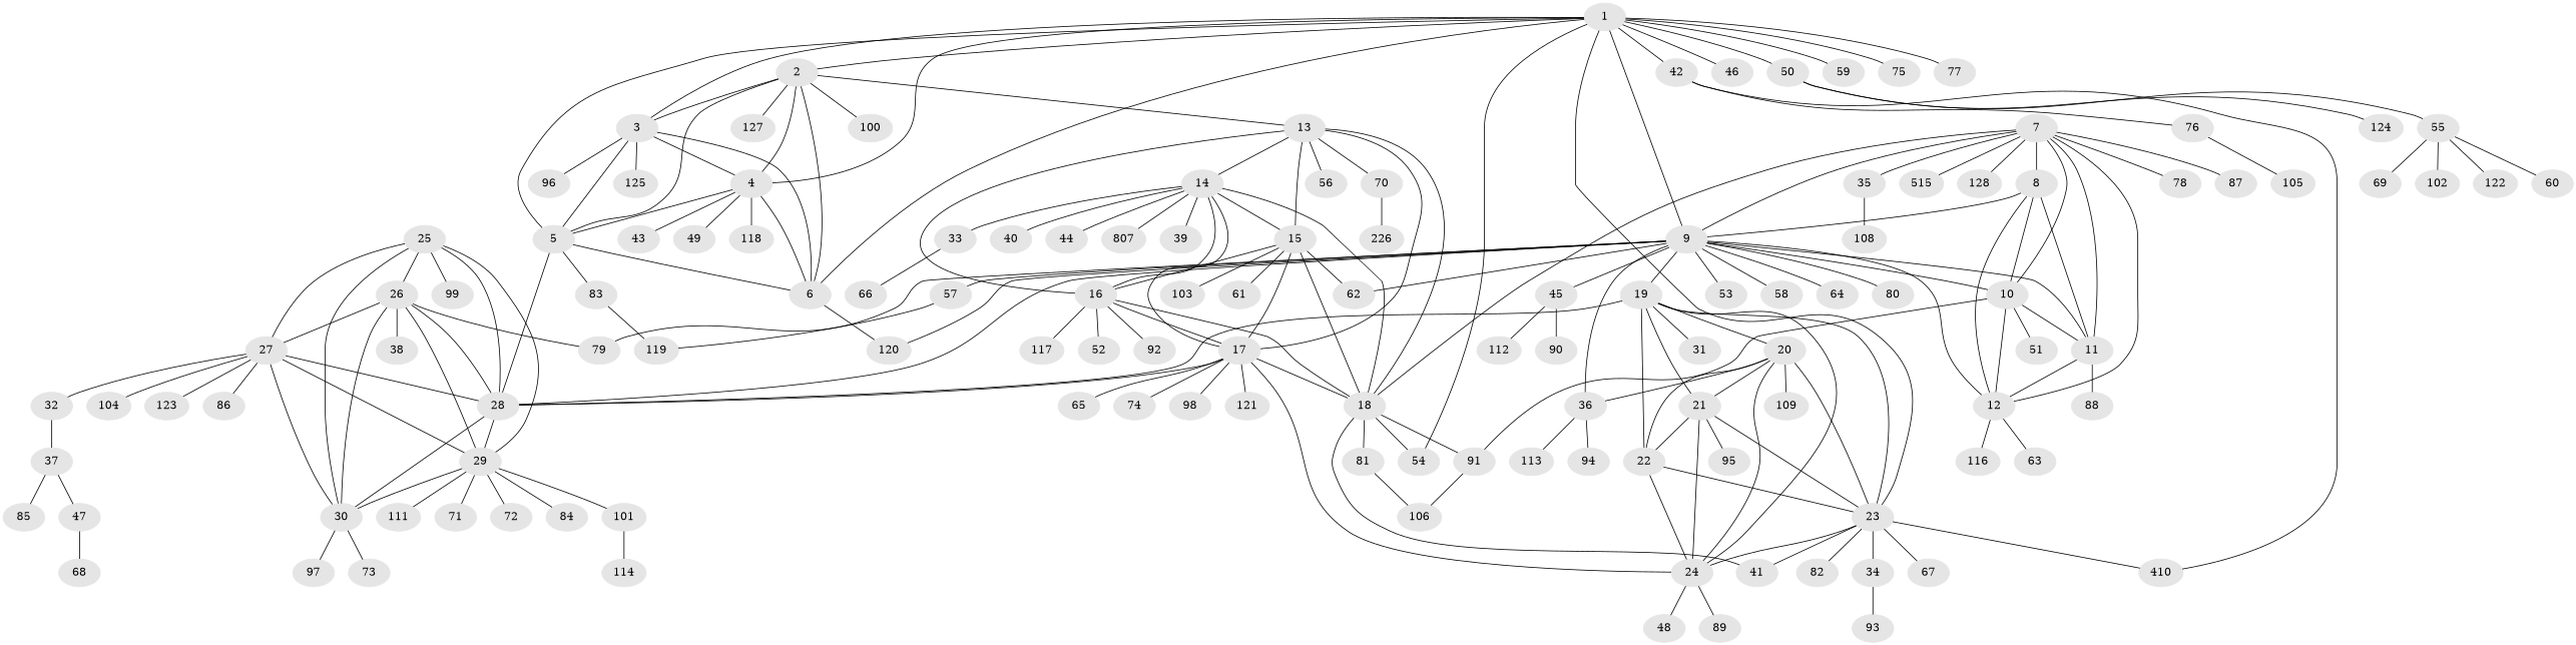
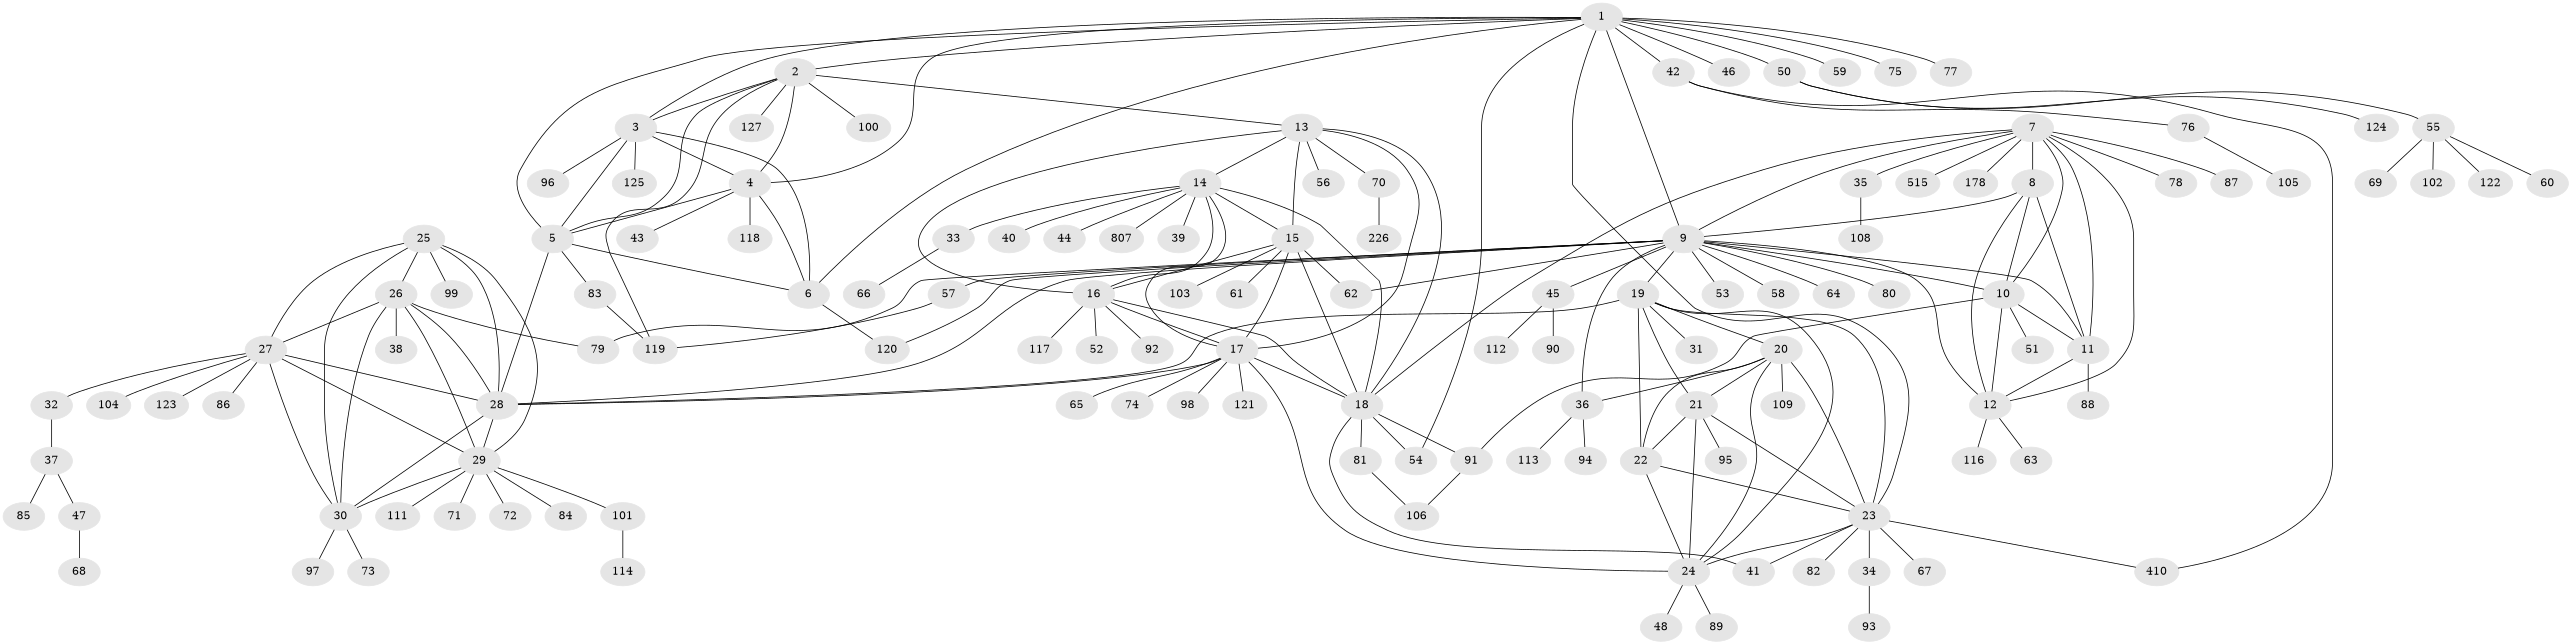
  graph {
    node [color=gray90 style=filled]
    1
    2
    3
    4
    5
    6
    9
    23
    42
    46
    50
    54
    59
    75
    77
    13
    100
    127
    96
    125
    43
-   49
    118
    28
    83
    120
    10
    11
    12
    19
    36
    45
    53
    57
    58
    62
    64
    79
    80
    24
    41
    34
    67
    82
    n45 [label=410]
    76
    55
    124
    18
    14
    15
    16
    17
    56
    70
    29
    30
    119
    7
    8
    35
    78
    87
    n64 [label=515]
-   128
+   128 [label=178]
    51
    91
    88
    63
    116
    81
    108
    20
    21
    22
    31
    94
    113
    90
    112
    106
    33
    39
    40
    44
    n86 [label=807]
    61
    103
    52
    92
    117
    65
    74
    98
    121
    n96 [label=226]
    66
    48
    89
    109
    95
    93
    25
    26
    27
    99
    38
    32
    86
    104
    123
    71
    72
    84
    101
    111
    73
    97
    37
    114
    47
    85
    68
    105
    60
    69
    102
    122
    1 -- 2
    1 -- 3
    1 -- 4
    1 -- 5
    1 -- 6
    1 -- 9
    1 -- 23
    1 -- 42
    1 -- 46
    1 -- 50
    1 -- 54
    1 -- 59
    1 -- 75
    1 -- 77
    2 -- 3
    2 -- 4
    2 -- 5
-   2 -- 6
+   2 -- 119
    2 -- 13
    2 -- 100
    2 -- 127
    3 -- 4
    3 -- 5
    3 -- 6
    3 -- 96
    3 -- 125
    4 -- 5
    4 -- 6
    4 -- 43
-   4 -- 49
    4 -- 118
    5 -- 6
    5 -- 28
    5 -- 83
    6 -- 120
    9 -- 28
    9 -- 120
    9 -- 10
    9 -- 11
    9 -- 12
    9 -- 19
    9 -- 36
    9 -- 45
    9 -- 53
    9 -- 57
    9 -- 58
    9 -- 62
    9 -- 64
    9 -- 79
    9 -- 80
    23 -- 24
    23 -- 41
    23 -- 34
    23 -- 67
    23 -- 82
    23 -- n45
    42 -- n45
    42 -- 76
    50 -- 55
    50 -- 124
    13 -- 18
    13 -- 14
    13 -- 15
    13 -- 16
    13 -- 17
    13 -- 56
    13 -- 70
    28 -- 29
    28 -- 30
    83 -- 119
    10 -- 11
    10 -- 12
    10 -- 51
    10 -- 91
    11 -- 12
    11 -- 88
    12 -- 63
    12 -- 116
    19 -- 23
    19 -- 28
    19 -- 24
    19 -- 20
    19 -- 21
    19 -- 22
    19 -- 31
    36 -- 94
    36 -- 113
    45 -- 90
    45 -- 112
    57 -- 119
    24 -- 48
    24 -- 89
    34 -- 93
    76 -- 105
    55 -- 60
    55 -- 69
    55 -- 102
    55 -- 122
    18 -- 54
    18 -- 41
    18 -- 91
    18 -- 81
    14 -- 18
    14 -- 15
    14 -- 16
    14 -- 17
    14 -- 33
    14 -- 39
    14 -- 40
    14 -- 44
    14 -- n86
    15 -- 62
    15 -- 18
    15 -- 16
    15 -- 17
    15 -- 61
    15 -- 103
    16 -- 18
    16 -- 17
    16 -- 52
    16 -- 92
    16 -- 117
    17 -- 28
    17 -- 24
    17 -- 18
    17 -- 65
    17 -- 74
    17 -- 98
    17 -- 121
    70 -- n96
    29 -- 30
    29 -- 71
    29 -- 72
    29 -- 84
    29 -- 101
    29 -- 111
    30 -- 73
    30 -- 97
    7 -- 9
    7 -- 10
    7 -- 11
    7 -- 12
    7 -- 18
    7 -- 8
    7 -- 35
    7 -- 78
    7 -- 87
    7 -- n64
    7 -- 128
    8 -- 9
    8 -- 10
    8 -- 11
    8 -- 12
    35 -- 108
    91 -- 106
    81 -- 106
    20 -- 23
    20 -- 36
    20 -- 24
    20 -- 21
    20 -- 22
    20 -- 109
    21 -- 23
    21 -- 24
    21 -- 22
    21 -- 95
    22 -- 23
    22 -- 24
    33 -- 66
    25 -- 28
    25 -- 29
    25 -- 30
    25 -- 26
    25 -- 27
    25 -- 99
    26 -- 28
    26 -- 79
    26 -- 29
    26 -- 30
    26 -- 27
    26 -- 38
    27 -- 28
    27 -- 29
    27 -- 30
    27 -- 32
    27 -- 86
    27 -- 104
    27 -- 123
    32 -- 37
    101 -- 114
    37 -- 47
    37 -- 85
    47 -- 68
  }
